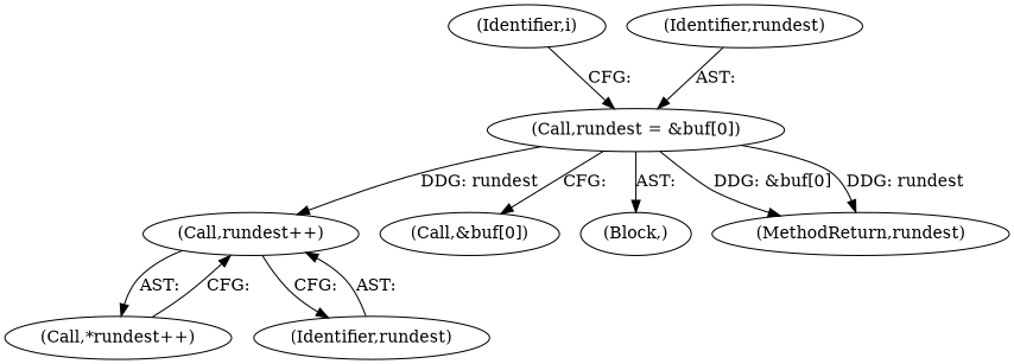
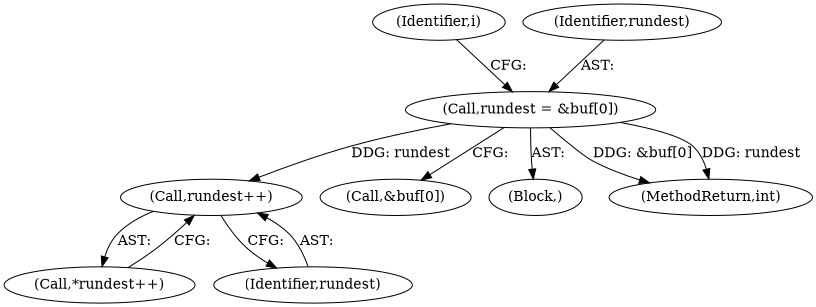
  digraph {
    n1 [label="(Call,rundest = &buf[0])"]
    n2 [label="(Call,rundest++)"]
    n3 [label="(Call,&buf[0])"]
    n4 [label="(Block,)"]
-   n5 [label="(MethodReturn,rundest)"]
+   n5 [label="(MethodReturn,int)"]
    n6 [label="(Call,*rundest++)"]
    n7 [label="(Identifier,rundest)"]
    n8 [label="(Identifier,i)"]
    n9 [label="(Identifier,rundest)"]
    n1 -> n2 [label="DDG: rundest"]
    n1 -> n3 [label="CFG: "]
    n1 -> n4 [label="AST: "]
    n1 -> n5 [label="DDG: &buf[0]"]
    n1 -> n5 [label="DDG: rundest"]
    n2 -> n6 [label="AST: "]
    n2 -> n7 [label="CFG: "]
    n6 -> n2 [label="CFG: "]
    n7 -> n2 [label="AST: "]
    n8 -> n1 [label="CFG: "]
    n9 -> n1 [label="AST: "]
  }
